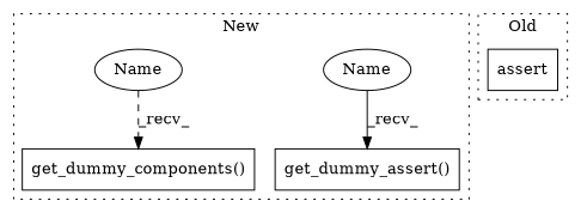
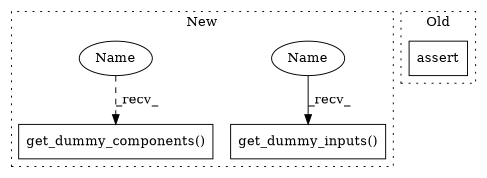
  digraph {
    node [a=75 l=4 s=5672 shape=box]
-   n1 [l="22,1" label="get_dummy_assert()" s="6448,6476"]
+   n1 [l="22,1" label="get_dummy_inputs()" s="6448,6476"]
    n2 [l=27 label="get_dummy_components()"]
    n3 [a=87 label=Name s=6448 shape=ellipse]
    n4 [a=87 label=Name shape=ellipse]
    n5 [a=65 l=7 label=assert s=7671]
    subgraph cluster_1 {
      label=New
      style=dotted
      n1
      n2
      n3
      n4
    }
    subgraph cluster_2 {
      label=Old
      style=dotted
      n5
    }
    n3 -> n1 [label=_recv_ style=solid]
    n4 -> n2 [label=_recv_ style=dashed]
  }
